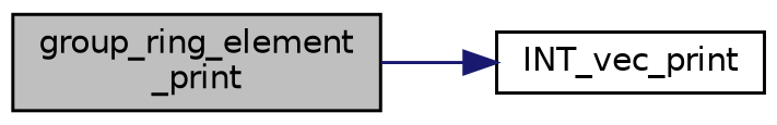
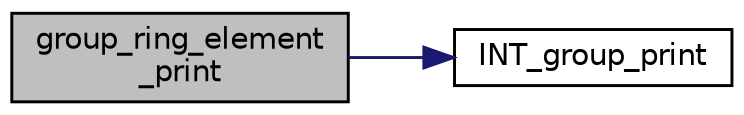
  digraph {
    rankdir=LR
    node [color=black fontname=Helvetica fontsize=10 shape=record style=filled]
    n1 [fillcolor=grey75 fontcolor=black height=0.2 label="group_ring_element\l_print" width=0.4]
-   n2 [fillcolor=white height=0.2 label=INT_vec_print width=0.4]
+   n2 [fillcolor=white height=0.2 label=INT_group_print width=0.4]
    n1 -> n2 [color=midnightblue fontname=Helvetica fontsize=10 labelfontname=Helvetica labelfontsize=10 style=solid]
  }
